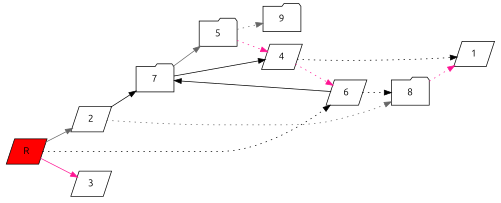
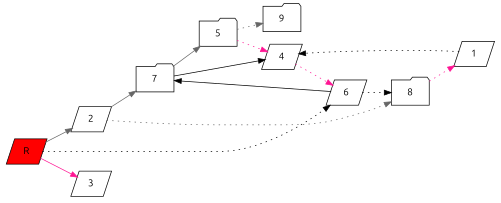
  digraph {
    fontname=Ubuntu
    rankdir=LR
    node [fontname=Ubuntu shape=parallelogram]
    edge [color=black fontname=Ubuntu style=dotted]
    7 [shape=folder]
    2
    8 [shape=folder]
    4
    5 [shape=folder]
    1
    6
    9 [shape=folder]
    R [fillcolor="#ff0000" style=filled]
    3
    7 -> 4 [style=solid]
    7 -> 5 [color=gray40 style=solid]
-   2 -> 7 [style=solid]
+   2 -> 7 [color=gray40 style=solid]
    2 -> 8 [color=gray40]
    8 -> 1 [color=deeppink]
-   4 -> 1
+   1 -> 4
    4 -> 6 [color=deeppink]
    5 -> 4 [color=deeppink]
    5 -> 9 [color=gray40]
    6 -> 7 [style=solid]
    6 -> 8
    R -> 2 [color=gray40 style=solid]
    R -> 6
    R -> 3 [color=deeppink style=solid]
  }
